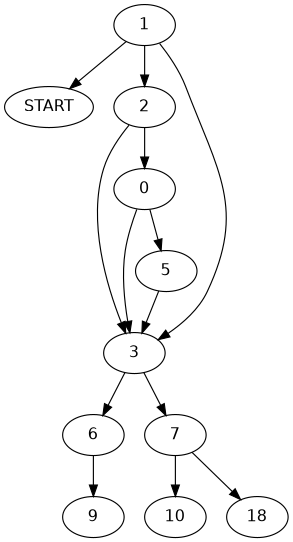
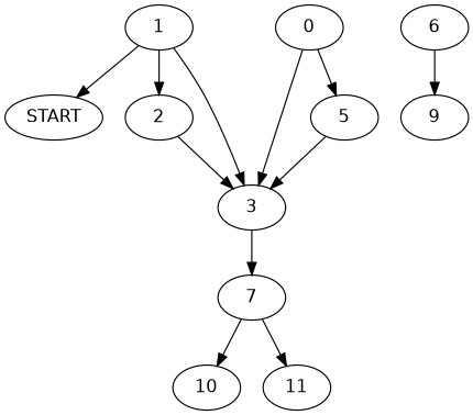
  digraph {
    fontname="DejaVu Sans"
    node [fontname="DejaVu Sans"]
    edge [fontname="DejaVu Sans"]
    n1 [label=START]
    1
    2
    3
    n5 [label=0]
    6
    7
    5
    9
    10
-   11 [label=18]
+   11
    1 -> n1
    1 -> 2
    1 -> 3
    2 -> 3
-   2 -> n5
-   3 -> 6
    3 -> 7
    n5 -> 3
    n5 -> 5
    6 -> 9
    7 -> 10
    7 -> 11
    5 -> 3
  }
